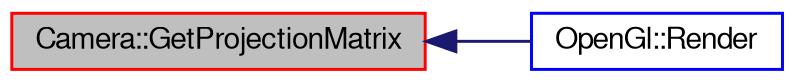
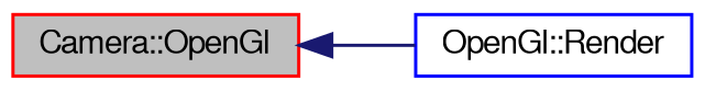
  digraph {
    rankdir=LR
    node [fontname=FreeSans fontsize=10 shape=record]
-   n1 [color=red fillcolor=grey75 fontcolor=black height=0.2 label="Camera::GetProjectionMatrix" style=filled width=0.4]
+   n1 [color=red fillcolor=grey75 fontcolor=black height=0.2 label="Camera::OpenGl" style=filled width=0.4]
    n2 [color=blue height=0.2 label="OpenGl::Render" width=0.4]
    n1 -> n2 [color=midnightblue dir=back fontname=FreeSans fontsize=10 labelfontname=FreeSans labelfontsize=10 style=solid]
  }
